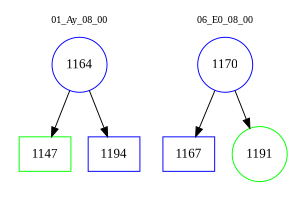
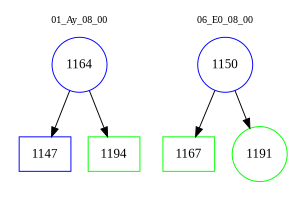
  digraph {
    fontname="Liberation Serif"
    node [color=blue fontname="Liberation Serif" shape=circle]
    edge [color=black fontname="Liberation Serif"]
    n1 [label=1164]
-   n2 [color=green label=1147 shape=box]
-   n3 [label=1194 shape=box]
-   n4 [label=1170]
-   n5 [label=1167 shape=box]
+   n2 [label=1147 shape=box]
+   n3 [color=green label=1194 shape=box]
+   n4 [label=1150]
+   n5 [color=green label=1167 shape=box]
    n6 [color=green label=1191]
    subgraph cluster_1 {
      color=white
      fontsize=10
      label="01_Ay_08_00"
      n1
      n2
      n3
    }
    subgraph cluster_2 {
      color=white
      fontsize=10
      label="06_E0_08_00"
      n4
      n5
      n6
    }
    n1 -> n2
    n1 -> n3
    n4 -> n5
    n4 -> n6
  }
